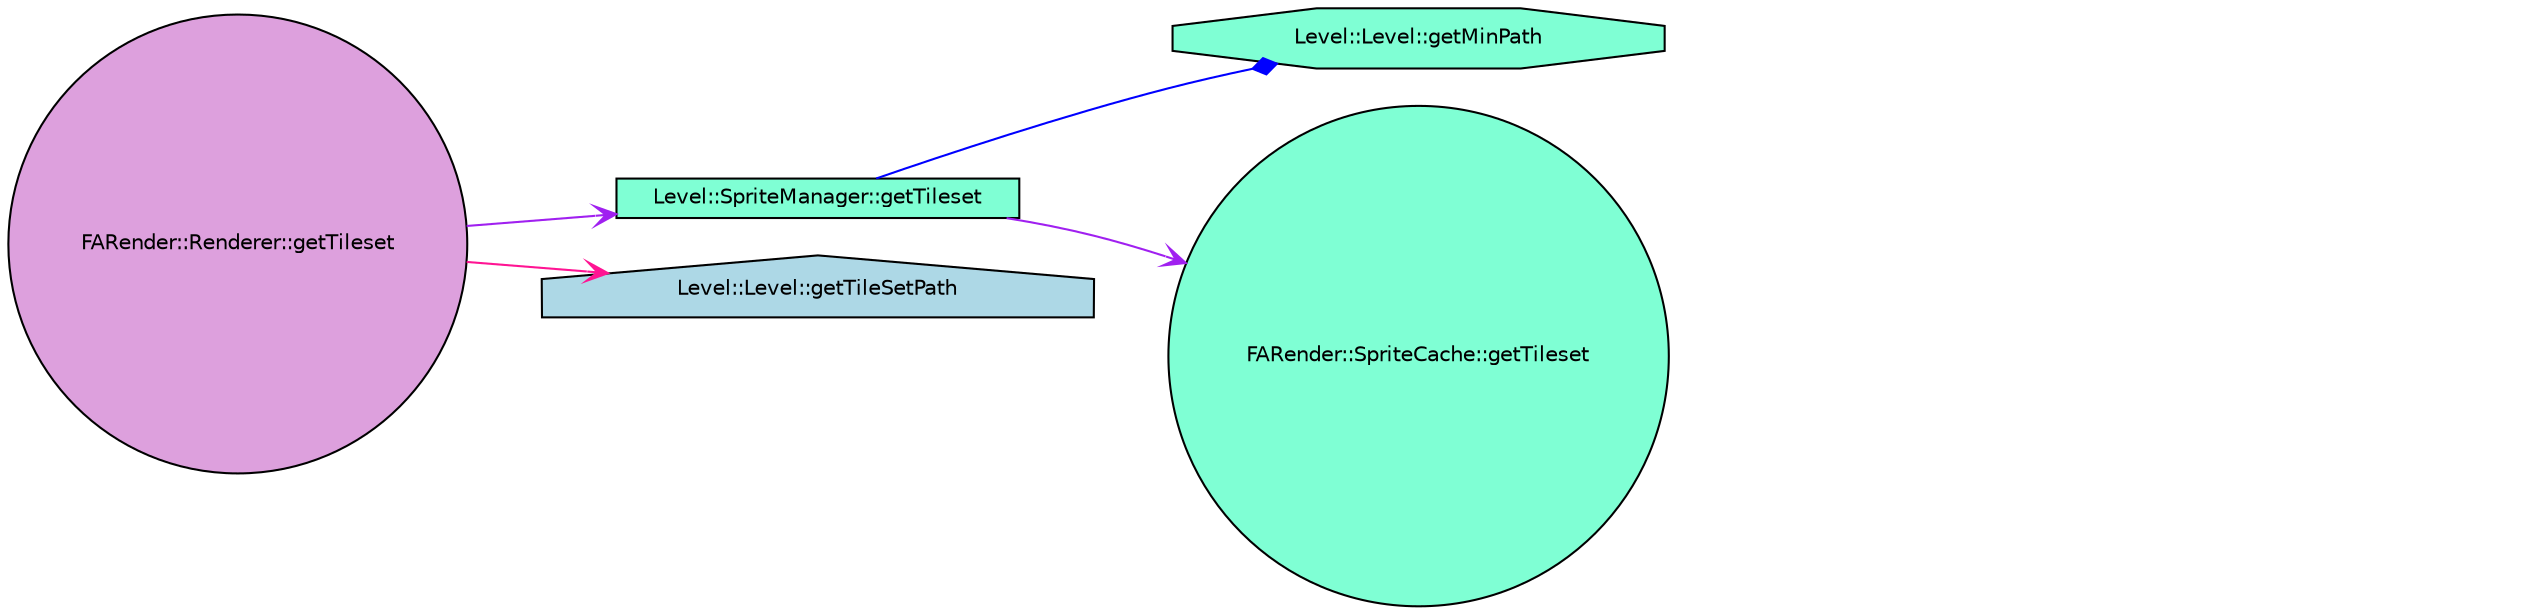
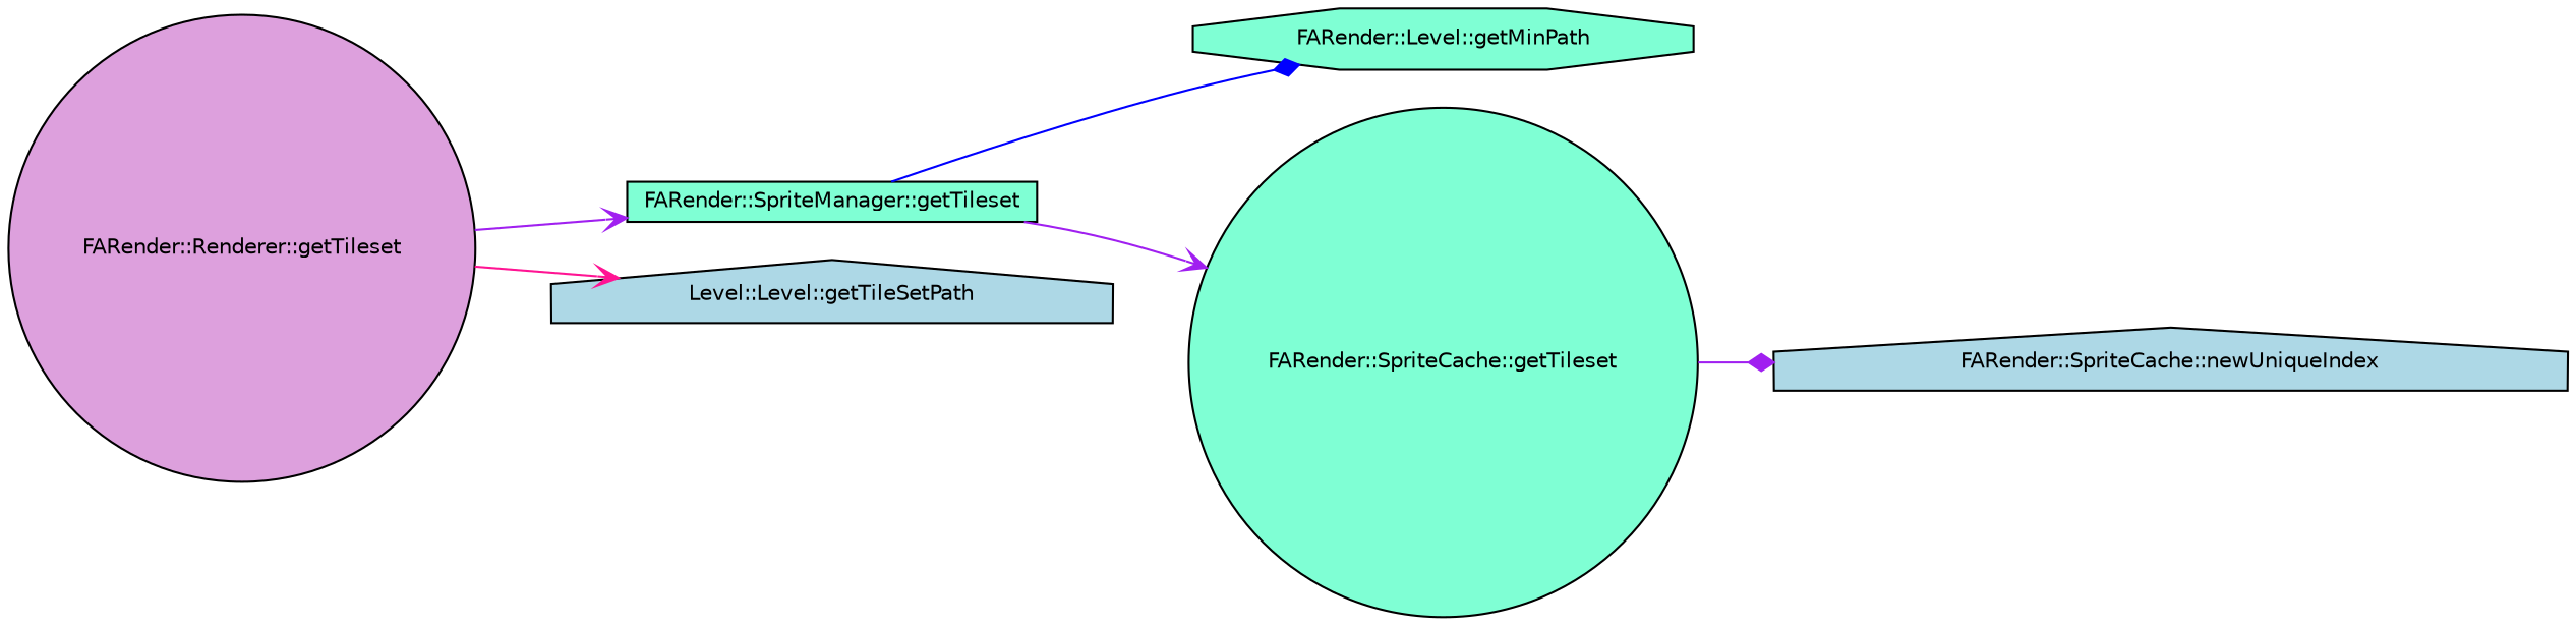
  digraph {
    rankdir=LR
    node [color=black fillcolor=aquamarine fontname=Helvetica fontsize=10 shape=circle style=filled]
    edge [arrowhead=vee color=purple fontname=Helvetica fontsize=10 labelfontname=Helvetica labelfontsize=10 style=solid]
    n1 [fillcolor=plum fontcolor=black height=0.2 label="FARender::Renderer::getTileset" width=0.4]
-   n2 [height=0.2 label="Level::SpriteManager::getTileset" shape=box width=0.4]
+   n2 [height=0.2 label="FARender::SpriteManager::getTileset" shape=box width=0.4]
    n3 [fillcolor=lightblue height=0.2 label="Level::Level::getTileSetPath" shape=house width=0.4]
-   n4 [height=0.2 label="Level::Level::getMinPath" shape=octagon width=0.4]
+   n4 [height=0.2 label="FARender::Level::getMinPath" shape=octagon width=0.4]
    n5 [height=0.2 label="FARender::SpriteCache::getTileset" width=0.4]
+   n6 [fillcolor=lightblue height=0.2 label="FARender::SpriteCache::newUniqueIndex" shape=house width=0.4]
    n1 -> n2
    n1 -> n3 [color=deeppink]
    n2 -> n4 [arrowhead=diamond color=blue]
    n2 -> n5
+   n5 -> n6 [arrowhead=diamond]
  }
